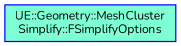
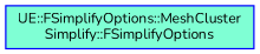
  digraph {
    rankdir=LR
    fontname=Nunito
-   n1 [color=blue fillcolor=aquamarine fontname=Nunito fontsize=10 height=0.2 label="UE::Geometry::MeshCluster\lSimplify::FSimplifyOptions" shape=box style=filled width=0.4]
+   n1 [color=blue fillcolor=aquamarine fontname=Nunito fontsize=10 height=0.2 label="UE::FSimplifyOptions::MeshCluster\lSimplify::FSimplifyOptions" shape=box style=filled width=0.4]
  }
